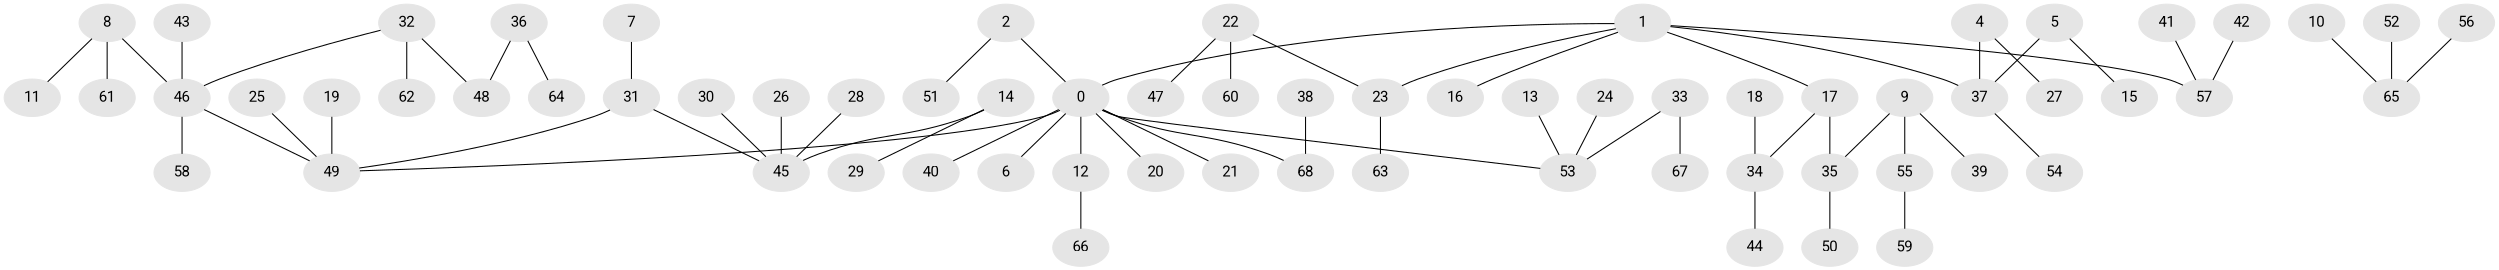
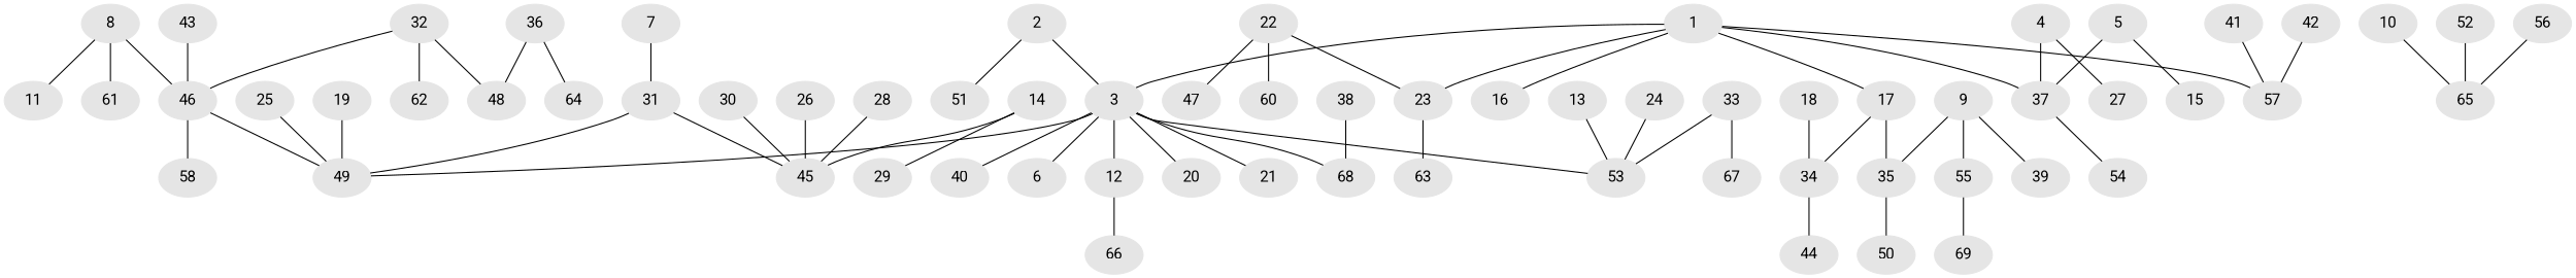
  graph {
    fontname=Roboto
    node [color=gray90 fontname=Roboto style=filled]
    edge [fontname=Roboto weight=1.0]
    1
-   3 [label=0]
+   3
    16
    17
    23
    37
    57
    6
    12
    20
    21
    40
    49
    53
    68
    35
    34
    63
    54
    2
    51
    66
    4
    27
    5
    15
    7
    31
    45
    8
    11
    46
    61
    58
    9
    39
    55
    50
-   59
+   59 [label=69]
    10
    65
    44
    13
    14
    29
    18
    19
    22
    47
    60
    24
    25
    26
    28
    30
    32
    48
    62
    33
    67
    36
    64
    38
    41
    42
    43
    52
    56
    1 -- 3
    1 -- 16
    1 -- 17
    1 -- 23
    1 -- 37
    1 -- 57
    3 -- 6
    3 -- 12
    3 -- 20
    3 -- 21
    3 -- 40
    3 -- 49
    3 -- 53
    3 -- 68
    17 -- 35
    17 -- 34
    23 -- 63
    37 -- 54
    12 -- 66
    35 -- 50
    34 -- 44
    2 -- 3
    2 -- 51
    4 -- 37
    4 -- 27
    5 -- 37
    5 -- 15
    7 -- 31
    31 -- 49
    31 -- 45
    8 -- 11
    8 -- 46
    8 -- 61
    46 -- 49
    46 -- 58
    9 -- 35
    9 -- 39
    9 -- 55
    55 -- 59
    10 -- 65
    13 -- 53
    14 -- 45
    14 -- 29
    18 -- 34
    19 -- 49
    22 -- 23
    22 -- 47
    22 -- 60
    24 -- 53
    25 -- 49
    26 -- 45
    28 -- 45
    30 -- 45
    32 -- 46
    32 -- 48
    32 -- 62
    33 -- 53
    33 -- 67
    36 -- 48
    36 -- 64
    38 -- 68
    41 -- 57
    42 -- 57
    43 -- 46
    52 -- 65
    56 -- 65
  }
